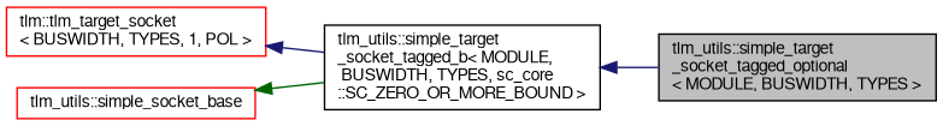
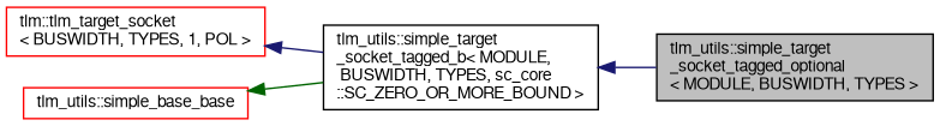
  digraph {
    rankdir=LR
    node [color=black fillcolor=white fontname=FreeSans fontsize=10 shape=record style=filled]
    edge [color=midnightblue dir=back fontname=FreeSans fontsize=10 labelfontname=FreeSans labelfontsize=10 style=solid]
    n1 [fillcolor=grey75 fontcolor=black height=0.2 label="tlm_utils::simple_target\l_socket_tagged_optional\l\< MODULE, BUSWIDTH, TYPES \>" width=0.4]
    n2 [height=0.2 label="tlm_utils::simple_target\l_socket_tagged_b\< MODULE,\l BUSWIDTH, TYPES, sc_core\l::SC_ZERO_OR_MORE_BOUND \>" width=0.4]
    n3 [color=red height=0.2 label="tlm::tlm_target_socket\l\< BUSWIDTH, TYPES, 1, POL \>" width=0.4]
-   n4 [color=red height=0.2 label="tlm_utils::simple_socket_base" width=0.4]
+   n4 [color=red height=0.2 label="tlm_utils::simple_base_base" width=0.4]
    n2 -> n1
    n3 -> n2
    n4 -> n2 [color=darkgreen]
  }
